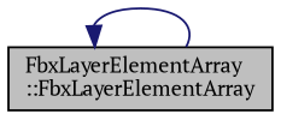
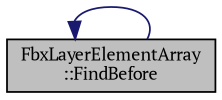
  digraph {
    rankdir=LR
    fontname="PT Serif"
-   n1 [color=black fillcolor=grey75 fontcolor=black fontname="PT Serif" fontsize=10 height=0.2 label="FbxLayerElementArray\l::FbxLayerElementArray" shape=record style=filled width=0.4]
+   n1 [color=black fillcolor=grey75 fontcolor=black fontname="PT Serif" fontsize=10 height=0.2 label="FbxLayerElementArray\l::FindBefore" shape=record style=filled width=0.4]
    n1 -> n1 [color=midnightblue dir=back fontname="PT Serif" fontsize=10 labelfontname=Helvetica labelfontsize=10 style=solid]
  }
